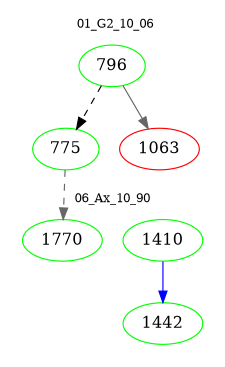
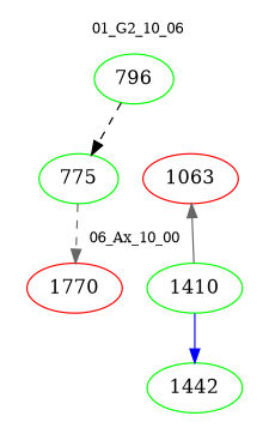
  digraph {
    node [color=green]
    edge [color=gray40 style=solid]
    n1 [label=1410]
    n2 [label=1442]
-   n3 [label=1770]
+   n3 [color=red label=1770]
    n4 [label=796]
    n5 [label=775]
    n6 [color=red label=1063]
    subgraph cluster_1 {
      color=white
      fontsize=10
-     label="06_Ax_10_90"
+     label="06_Ax_10_00"
      n1
      n2
      n3
    }
    subgraph cluster_2 {
      color=white
      fontsize=10
      label="01_G2_10_06"
      n4
      n5
      n6
    }
    n1 -> n2 [color=blue]
    n4 -> n5 [color=black style=dashed]
-   n4 -> n6
+   n1 -> n6
    n5 -> n3 [style=dashed]
  }
